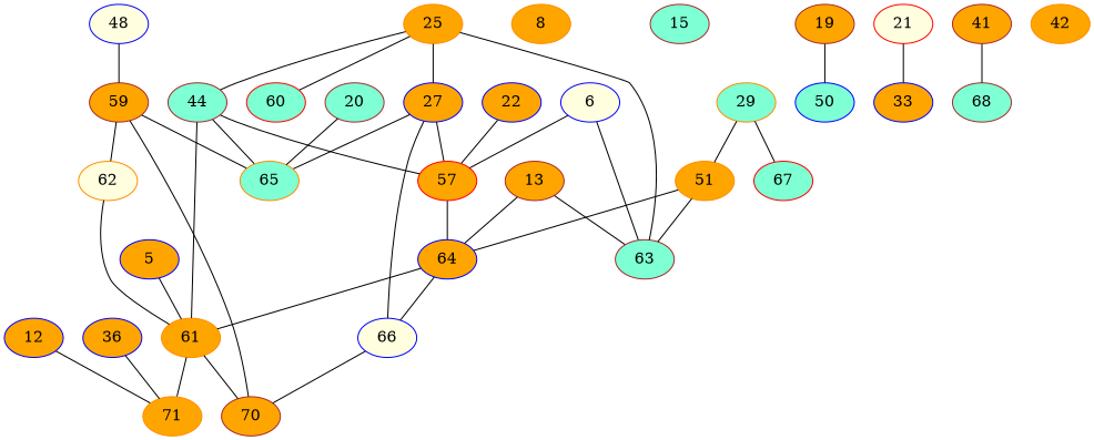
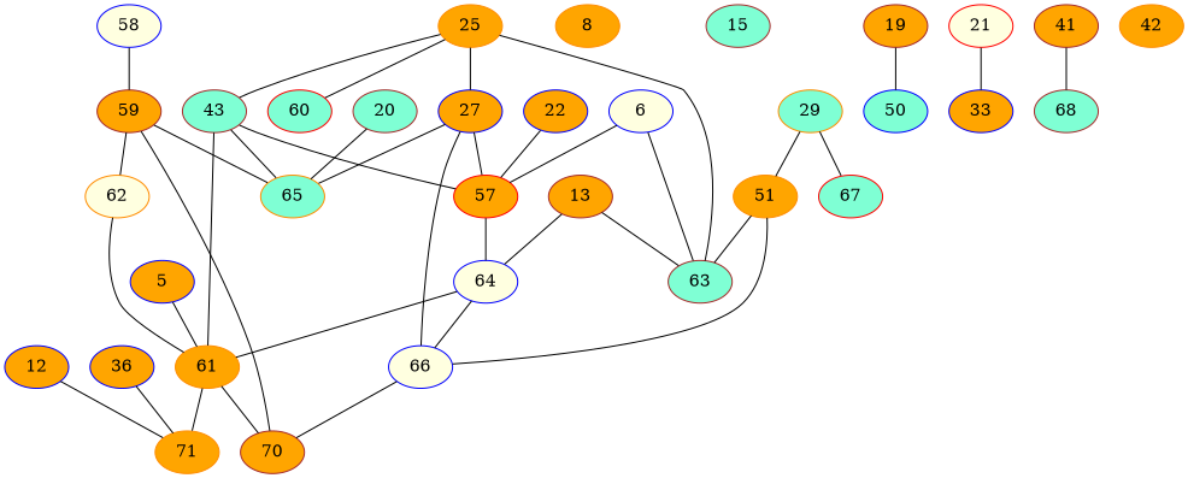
  graph {
    node [color=blue fillcolor=orange style=filled]
    n1 [color=darkorange label=61 super="+37+46+53+48+40"]
    71 [color=darkorange super="+38"]
    70 [color=brown super="+4+9+47+39"]
    5
    57 [color=red super="+35"]
-   64 [super="+32+55+43"]
+   64 [fillcolor=lightyellow super="+32+55+43"]
    6 [fillcolor=lightyellow]
    63 [color=brown fillcolor=aquamarine]
    8 [color=darkorange]
    12
    13 [color=brown]
    66 [fillcolor=lightyellow super="+54"]
    15 [color=brown fillcolor=aquamarine]
    19 [color=brown]
    50 [fillcolor=aquamarine]
    65 [color=darkorange fillcolor=aquamarine super="+23"]
    20 [color=brown fillcolor=aquamarine]
    21 [color=red fillcolor=lightyellow]
    33
    22
    25 [color=darkorange super="+16"]
    27
-   44 [color=brown fillcolor=aquamarine]
+   44 [color=brown fillcolor=aquamarine label=43]
    60 [color=red fillcolor=aquamarine]
    67 [color=red fillcolor=aquamarine super="+18"]
    51 [color=darkorange super="+14"]
    29 [color=darkorange fillcolor=aquamarine]
    36
    41 [color=brown super="+7"]
    68 [color=brown fillcolor=aquamarine]
    42 [color=darkorange]
    62 [color=darkorange fillcolor=lightyellow super="+26+61"]
    59 [color=brown super="+24+56"]
-   58 [fillcolor=lightyellow label=48]
+   58 [fillcolor=lightyellow]
    n1 -- 71 [weight=3]
    n1 -- 70 [weight=2]
    5 -- n1
    57 -- 64 [weight=3]
    64 -- n1
    64 -- 66
    6 -- 57
    6 -- 63
    12 -- 71
    13 -- 64
    13 -- 63
    66 -- 70 [weight=2]
    19 -- 50
    20 -- 65
    21 -- 33
    22 -- 57
    25 -- 63
    25 -- 27 [weight=2]
    25 -- 44
    25 -- 60
    27 -- 57 [weight=2]
    27 -- 66
    27 -- 65
    44 -- n1 [weight=2]
    44 -- 57
    44 -- 65 [weight=2]
    51 -- 63 [weight=2]
-   51 -- 64
+   51 -- 66
    29 -- 67
    29 -- 51
    36 -- 71
    41 -- 68
    62 -- n1
    59 -- 70 [weight=2]
    59 -- 65
    59 -- 62 [weight=2]
    58 -- 59
  }
